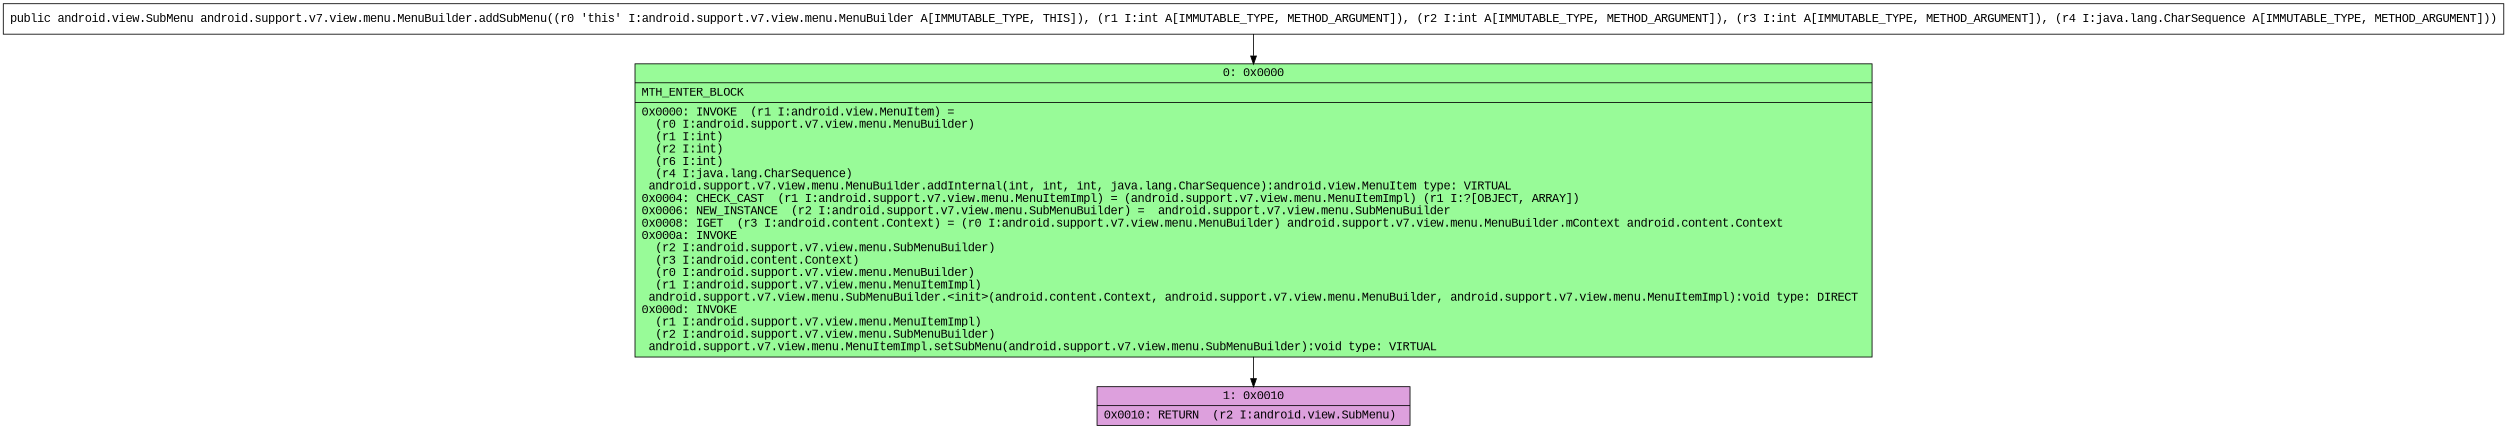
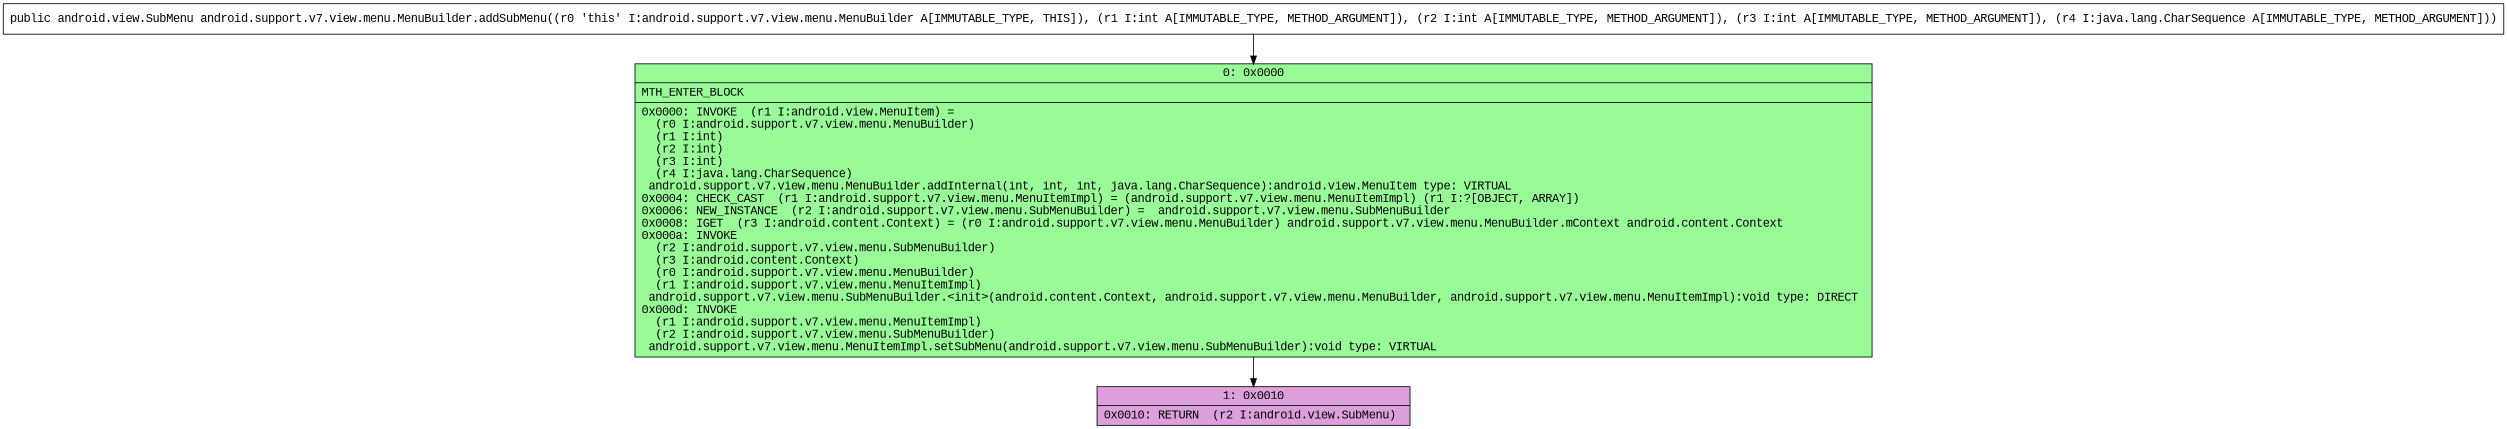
  digraph {
    fontname="Liberation Mono"
    node [shape=record style=filled fontname="Liberation Mono"]
    edge [fontname="Liberation Mono"]
-   n1 [label="{0\:\ 0x0000|MTH_ENTER_BLOCK\l|0x0000: INVOKE  (r1 I:android.view.MenuItem) = \l  (r0 I:android.support.v7.view.menu.MenuBuilder)\l  (r1 I:int)\l  (r2 I:int)\l  (r6 I:int)\l  (r4 I:java.lang.CharSequence)\l android.support.v7.view.menu.MenuBuilder.addInternal(int, int, int, java.lang.CharSequence):android.view.MenuItem type: VIRTUAL \l0x0004: CHECK_CAST  (r1 I:android.support.v7.view.menu.MenuItemImpl) = (android.support.v7.view.menu.MenuItemImpl) (r1 I:?[OBJECT, ARRAY]) \l0x0006: NEW_INSTANCE  (r2 I:android.support.v7.view.menu.SubMenuBuilder) =  android.support.v7.view.menu.SubMenuBuilder \l0x0008: IGET  (r3 I:android.content.Context) = (r0 I:android.support.v7.view.menu.MenuBuilder) android.support.v7.view.menu.MenuBuilder.mContext android.content.Context \l0x000a: INVOKE  \l  (r2 I:android.support.v7.view.menu.SubMenuBuilder)\l  (r3 I:android.content.Context)\l  (r0 I:android.support.v7.view.menu.MenuBuilder)\l  (r1 I:android.support.v7.view.menu.MenuItemImpl)\l android.support.v7.view.menu.SubMenuBuilder.\<init\>(android.content.Context, android.support.v7.view.menu.MenuBuilder, android.support.v7.view.menu.MenuItemImpl):void type: DIRECT \l0x000d: INVOKE  \l  (r1 I:android.support.v7.view.menu.MenuItemImpl)\l  (r2 I:android.support.v7.view.menu.SubMenuBuilder)\l android.support.v7.view.menu.MenuItemImpl.setSubMenu(android.support.v7.view.menu.SubMenuBuilder):void type: VIRTUAL \l}" fillcolor=palegreen]
+   n1 [label="{0\:\ 0x0000|MTH_ENTER_BLOCK\l|0x0000: INVOKE  (r1 I:android.view.MenuItem) = \l  (r0 I:android.support.v7.view.menu.MenuBuilder)\l  (r1 I:int)\l  (r2 I:int)\l  (r3 I:int)\l  (r4 I:java.lang.CharSequence)\l android.support.v7.view.menu.MenuBuilder.addInternal(int, int, int, java.lang.CharSequence):android.view.MenuItem type: VIRTUAL \l0x0004: CHECK_CAST  (r1 I:android.support.v7.view.menu.MenuItemImpl) = (android.support.v7.view.menu.MenuItemImpl) (r1 I:?[OBJECT, ARRAY]) \l0x0006: NEW_INSTANCE  (r2 I:android.support.v7.view.menu.SubMenuBuilder) =  android.support.v7.view.menu.SubMenuBuilder \l0x0008: IGET  (r3 I:android.content.Context) = (r0 I:android.support.v7.view.menu.MenuBuilder) android.support.v7.view.menu.MenuBuilder.mContext android.content.Context \l0x000a: INVOKE  \l  (r2 I:android.support.v7.view.menu.SubMenuBuilder)\l  (r3 I:android.content.Context)\l  (r0 I:android.support.v7.view.menu.MenuBuilder)\l  (r1 I:android.support.v7.view.menu.MenuItemImpl)\l android.support.v7.view.menu.SubMenuBuilder.\<init\>(android.content.Context, android.support.v7.view.menu.MenuBuilder, android.support.v7.view.menu.MenuItemImpl):void type: DIRECT \l0x000d: INVOKE  \l  (r1 I:android.support.v7.view.menu.MenuItemImpl)\l  (r2 I:android.support.v7.view.menu.SubMenuBuilder)\l android.support.v7.view.menu.MenuItemImpl.setSubMenu(android.support.v7.view.menu.SubMenuBuilder):void type: VIRTUAL \l}" fillcolor=palegreen]
    n2 [label="{1\:\ 0x0010|0x0010: RETURN  (r2 I:android.view.SubMenu) \l}" fillcolor=plum]
    n3 [label="{public android.view.SubMenu android.support.v7.view.menu.MenuBuilder.addSubMenu((r0 'this' I:android.support.v7.view.menu.MenuBuilder A[IMMUTABLE_TYPE, THIS]), (r1 I:int A[IMMUTABLE_TYPE, METHOD_ARGUMENT]), (r2 I:int A[IMMUTABLE_TYPE, METHOD_ARGUMENT]), (r3 I:int A[IMMUTABLE_TYPE, METHOD_ARGUMENT]), (r4 I:java.lang.CharSequence A[IMMUTABLE_TYPE, METHOD_ARGUMENT])) }" fillcolor=white]
    n1 -> n2
    n3 -> n1
  }
